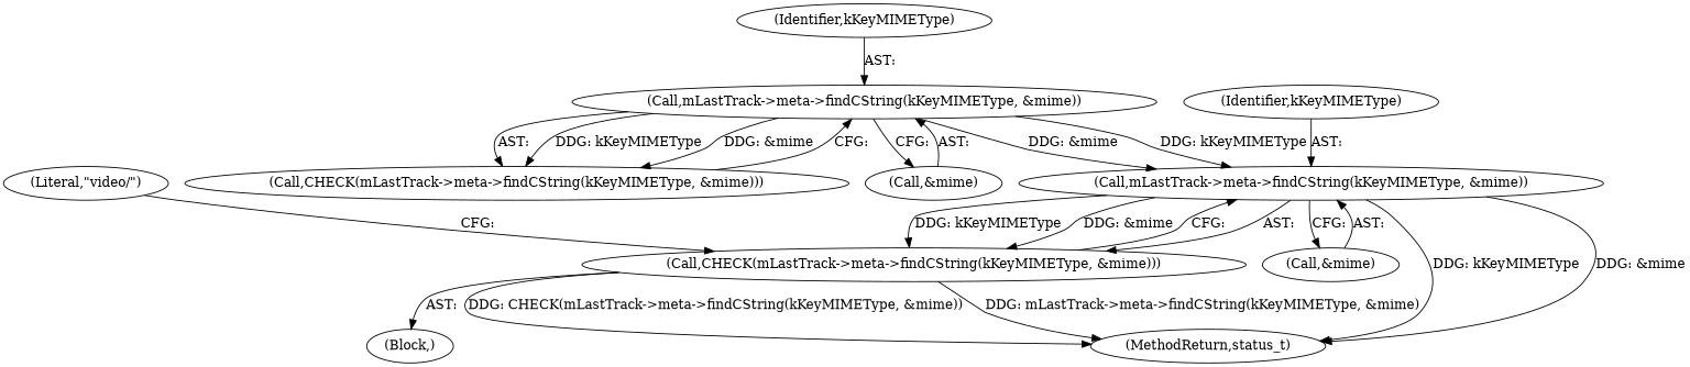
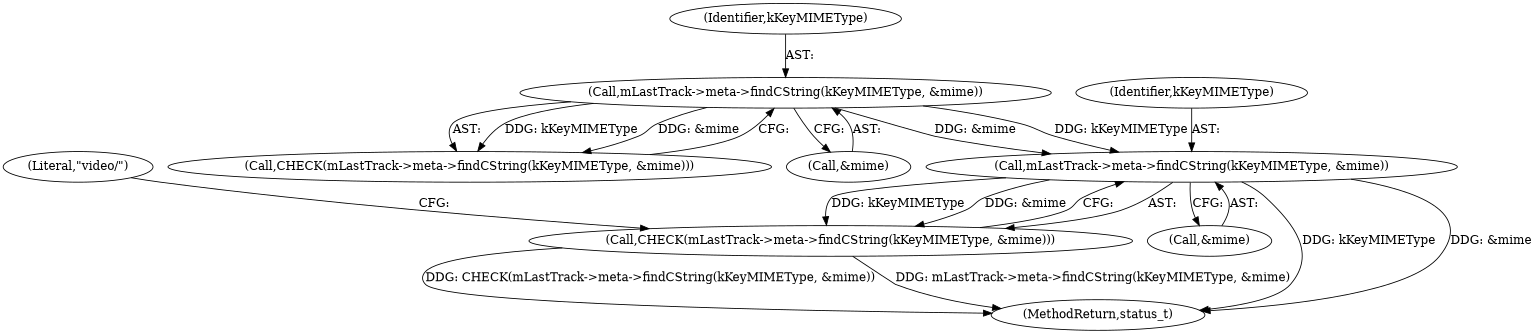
  digraph {
    n1 [label="(Call,mLastTrack->meta->findCString(kKeyMIMEType, &mime))"]
    n2 [label="(Call,CHECK(mLastTrack->meta->findCString(kKeyMIMEType, &mime)))"]
    n3 [label="(Call,&mime)"]
    n4 [label="(MethodReturn,status_t)"]
    n5 [label="(Call,mLastTrack->meta->findCString(kKeyMIMEType, &mime))"]
    n6 [label="(Call,CHECK(mLastTrack->meta->findCString(kKeyMIMEType, &mime)))"]
    n7 [label="(Call,&mime)"]
-   n8 [label="(Block,)"]
    n9 [label="(Identifier,kKeyMIMEType)"]
    n10 [label="(Literal,\"video/\")"]
    n11 [label="(Identifier,kKeyMIMEType)"]
    n1 -> n2 [label="AST: "]
    n1 -> n2 [label="DDG: kKeyMIMEType"]
    n1 -> n2 [label="DDG: &mime"]
    n1 -> n3 [label="CFG: "]
    n1 -> n4 [label="DDG: kKeyMIMEType"]
    n1 -> n4 [label="DDG: &mime"]
    n2 -> n1 [label="CFG: "]
    n2 -> n4 [label="DDG: CHECK(mLastTrack->meta->findCString(kKeyMIMEType, &mime))"]
    n2 -> n4 [label="DDG: mLastTrack->meta->findCString(kKeyMIMEType, &mime)"]
-   n2 -> n8 [label="AST: "]
    n3 -> n1 [label="AST: "]
    n5 -> n1 [label="DDG: kKeyMIMEType"]
    n5 -> n1 [label="DDG: &mime"]
    n5 -> n6 [label="AST: "]
    n5 -> n6 [label="DDG: kKeyMIMEType"]
    n5 -> n6 [label="DDG: &mime"]
    n5 -> n7 [label="CFG: "]
    n6 -> n5 [label="CFG: "]
    n7 -> n5 [label="AST: "]
    n9 -> n5 [label="AST: "]
    n10 -> n2 [label="CFG: "]
    n11 -> n1 [label="AST: "]
  }
